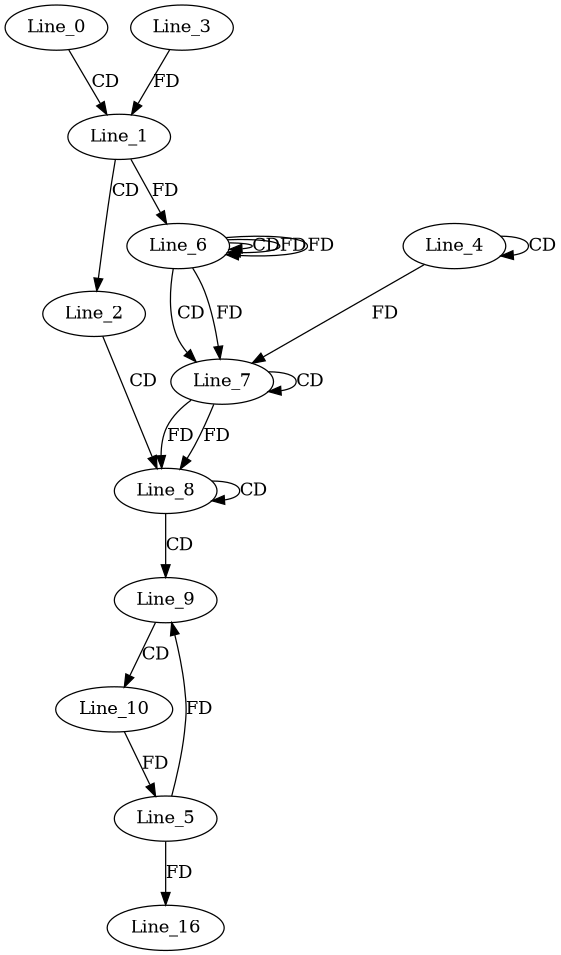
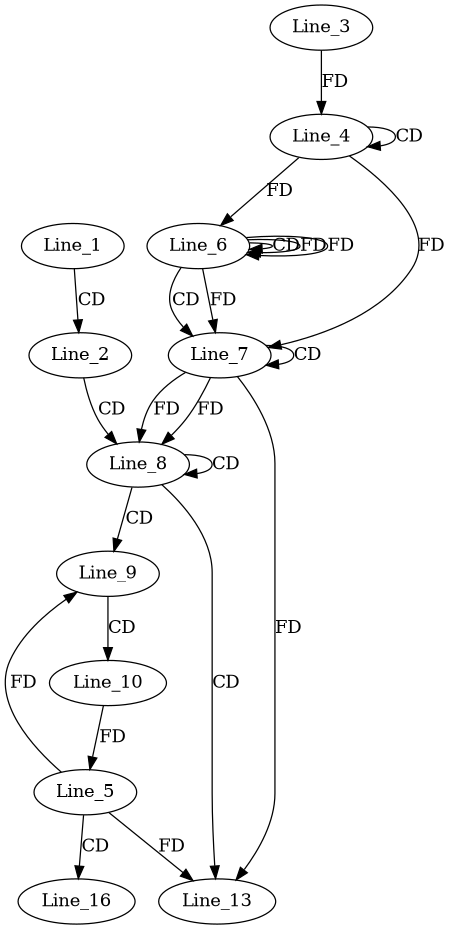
  digraph {
-   Line_0
    Line_1
    Line_2
    Line_8
    Line_4
    Line_6
    Line_7
+   Line_13
    Line_3
    Line_9
    Line_10
    Line_5
    Line_16
-   Line_0 -> Line_1 [label=CD]
    Line_1 -> Line_2 [label=CD]
    Line_2 -> Line_8 [label=CD]
    Line_8 -> Line_8 [label=CD]
+   Line_8 -> Line_13 [label=CD]
    Line_8 -> Line_9 [label=CD]
    Line_4 -> Line_4 [label=CD]
-   Line_1 -> Line_6 [label=FD]
+   Line_4 -> Line_6 [label=FD]
    Line_4 -> Line_7 [label=FD]
    Line_6 -> Line_6 [label=CD]
    Line_6 -> Line_6 [label=FD]
    Line_6 -> Line_6 [label=FD]
    Line_6 -> Line_7 [label=CD]
    Line_6 -> Line_7 [label=FD]
    Line_7 -> Line_8 [label=FD]
    Line_7 -> Line_8 [label=FD]
    Line_7 -> Line_7 [label=CD]
-   Line_3 -> Line_1 [label=FD]
+   Line_7 -> Line_13 [label=FD]
+   Line_3 -> Line_4 [label=FD]
    Line_9 -> Line_10 [label=CD]
    Line_10 -> Line_5 [label=FD]
+   Line_5 -> Line_13 [label=FD]
    Line_5 -> Line_9 [label=FD]
-   Line_5 -> Line_16 [label=FD]
+   Line_5 -> Line_16 [label=CD]
  }
